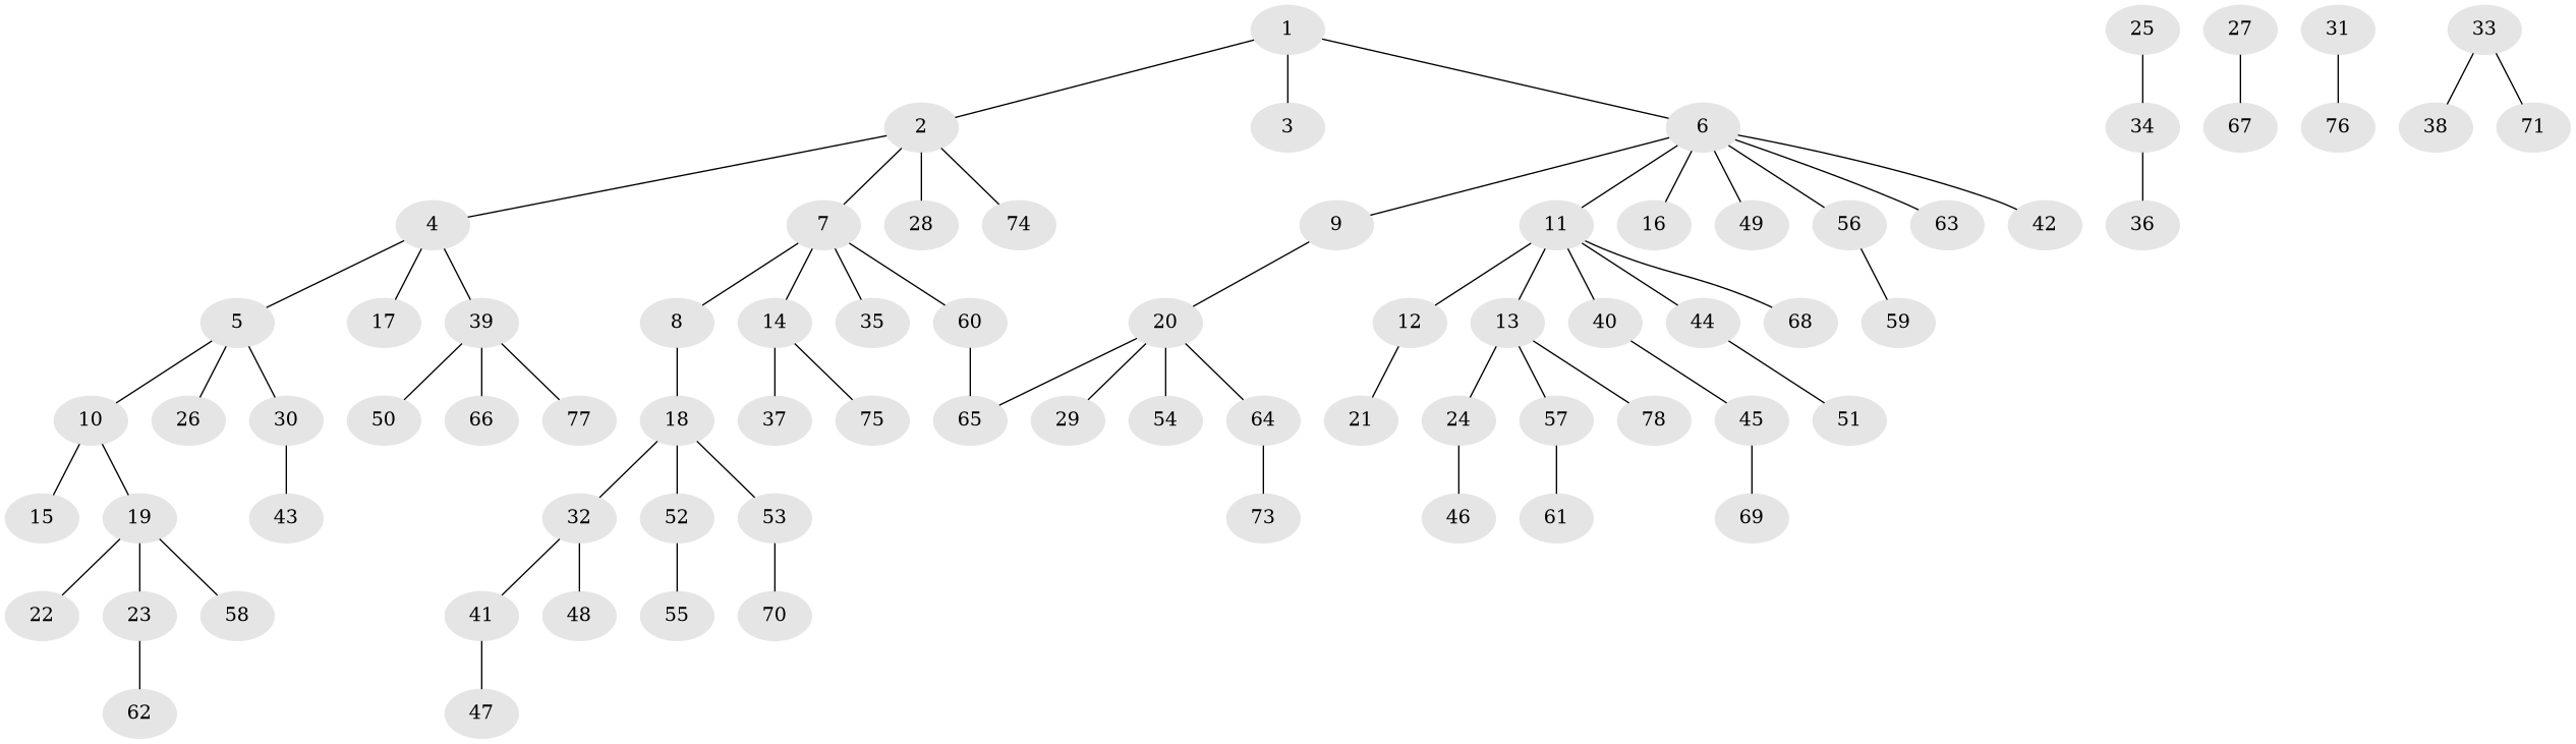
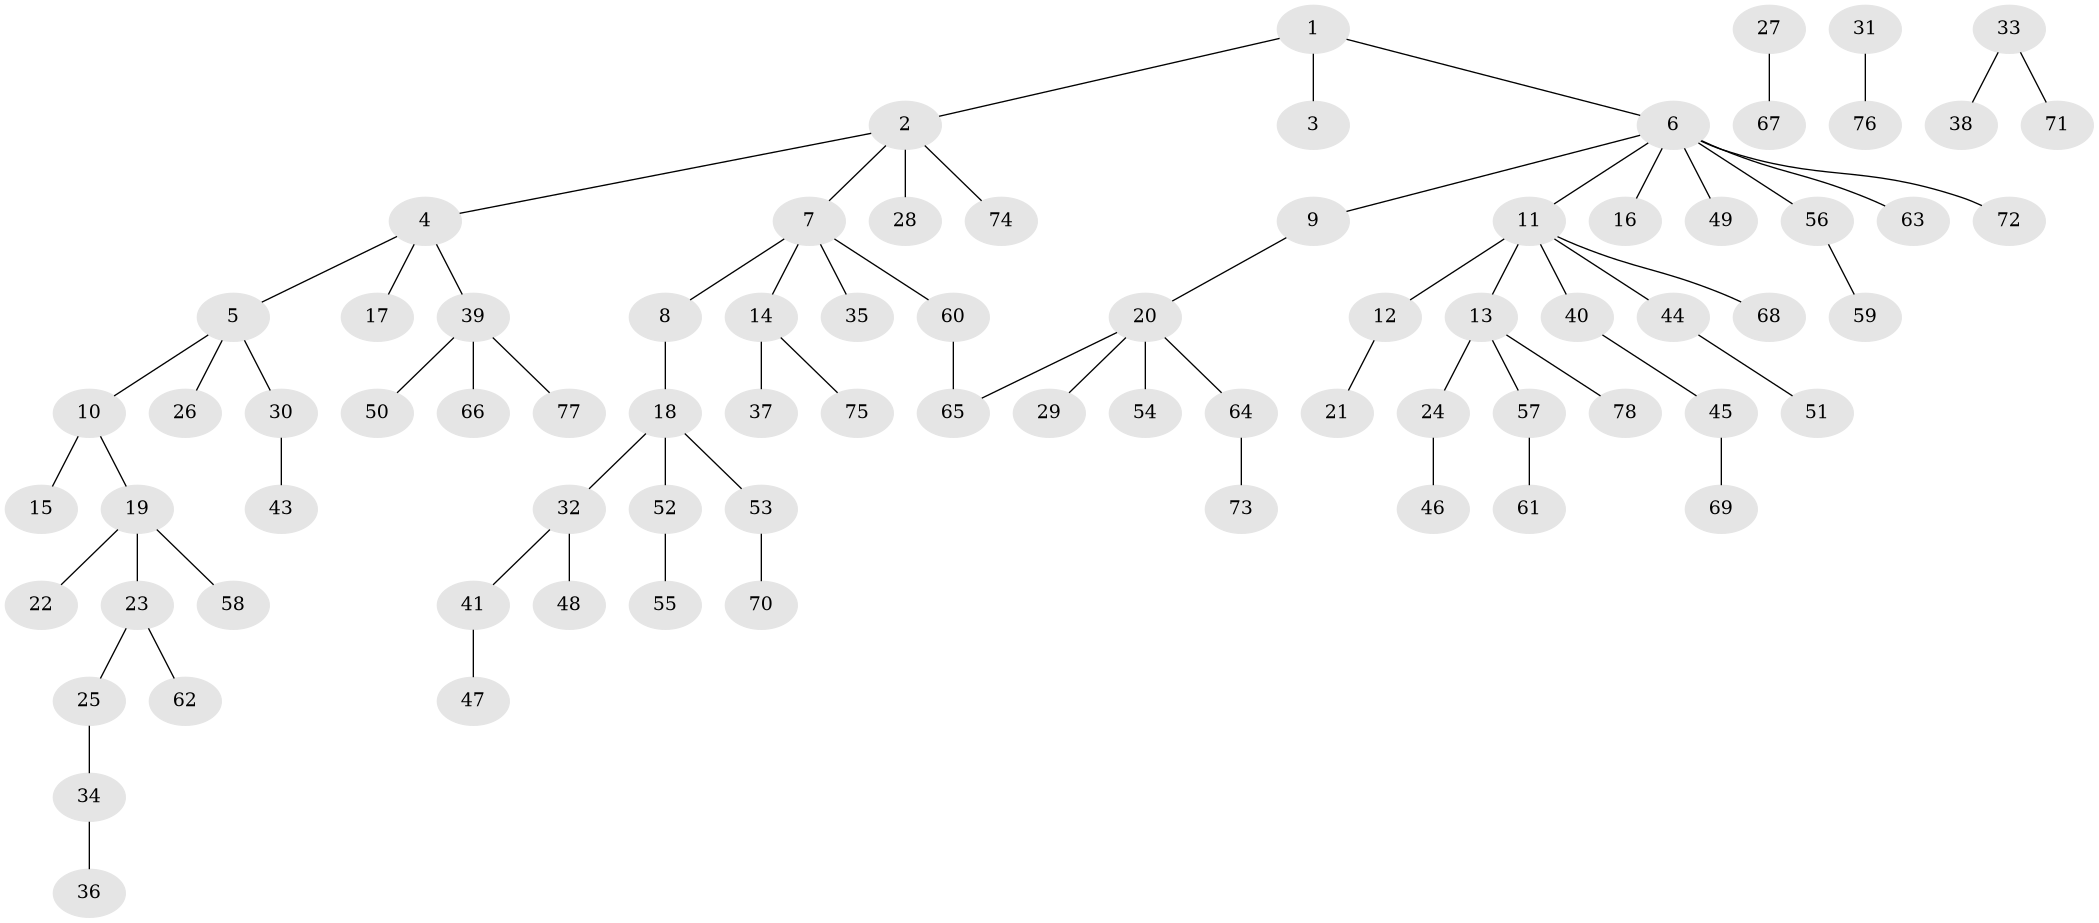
  graph {
    node [color=gray90 style=filled]
    1
    2
    3
    6
    4
    7
    28
    74
    9
    11
    16
    49
    56
    63
-   72 [label=42]
+   72
    5
    17
    39
    8
    14
    35
    60
    10
    26
    30
    50
    66
    77
    15
    19
    43
    20
    12
    13
    40
    44
    68
    59
    18
    37
    75
    65
    32
    52
    53
    29
    54
    64
    22
    23
    58
    21
    24
    57
    78
    45
    51
    46
    61
    41
    48
    55
    70
    25
    62
    27
    67
    73
    34
    36
    31
    76
    33
    38
    71
    47
    69
    1 -- 2
    1 -- 3
    1 -- 6
    2 -- 4
    2 -- 7
    2 -- 28
    2 -- 74
    6 -- 9
    6 -- 11
    6 -- 16
    6 -- 49
    6 -- 56
    6 -- 63
    6 -- 72
    4 -- 5
    4 -- 17
    4 -- 39
    7 -- 8
    7 -- 14
    7 -- 35
    7 -- 60
    9 -- 20
    11 -- 12
    11 -- 13
    11 -- 40
    11 -- 44
    11 -- 68
    56 -- 59
    5 -- 10
    5 -- 26
    5 -- 30
    39 -- 50
    39 -- 66
    39 -- 77
    8 -- 18
    14 -- 37
    14 -- 75
    60 -- 65
    10 -- 15
    10 -- 19
    30 -- 43
    19 -- 22
    19 -- 23
    19 -- 58
    20 -- 65
    20 -- 29
    20 -- 54
    20 -- 64
    12 -- 21
    13 -- 24
    13 -- 57
    13 -- 78
    40 -- 45
    44 -- 51
    18 -- 32
    18 -- 52
    18 -- 53
    32 -- 41
    32 -- 48
    52 -- 55
    53 -- 70
    64 -- 73
+   23 -- 25
    23 -- 62
    24 -- 46
    57 -- 61
    45 -- 69
    41 -- 47
    25 -- 34
    27 -- 67
    34 -- 36
    31 -- 76
    33 -- 38
    33 -- 71
  }
